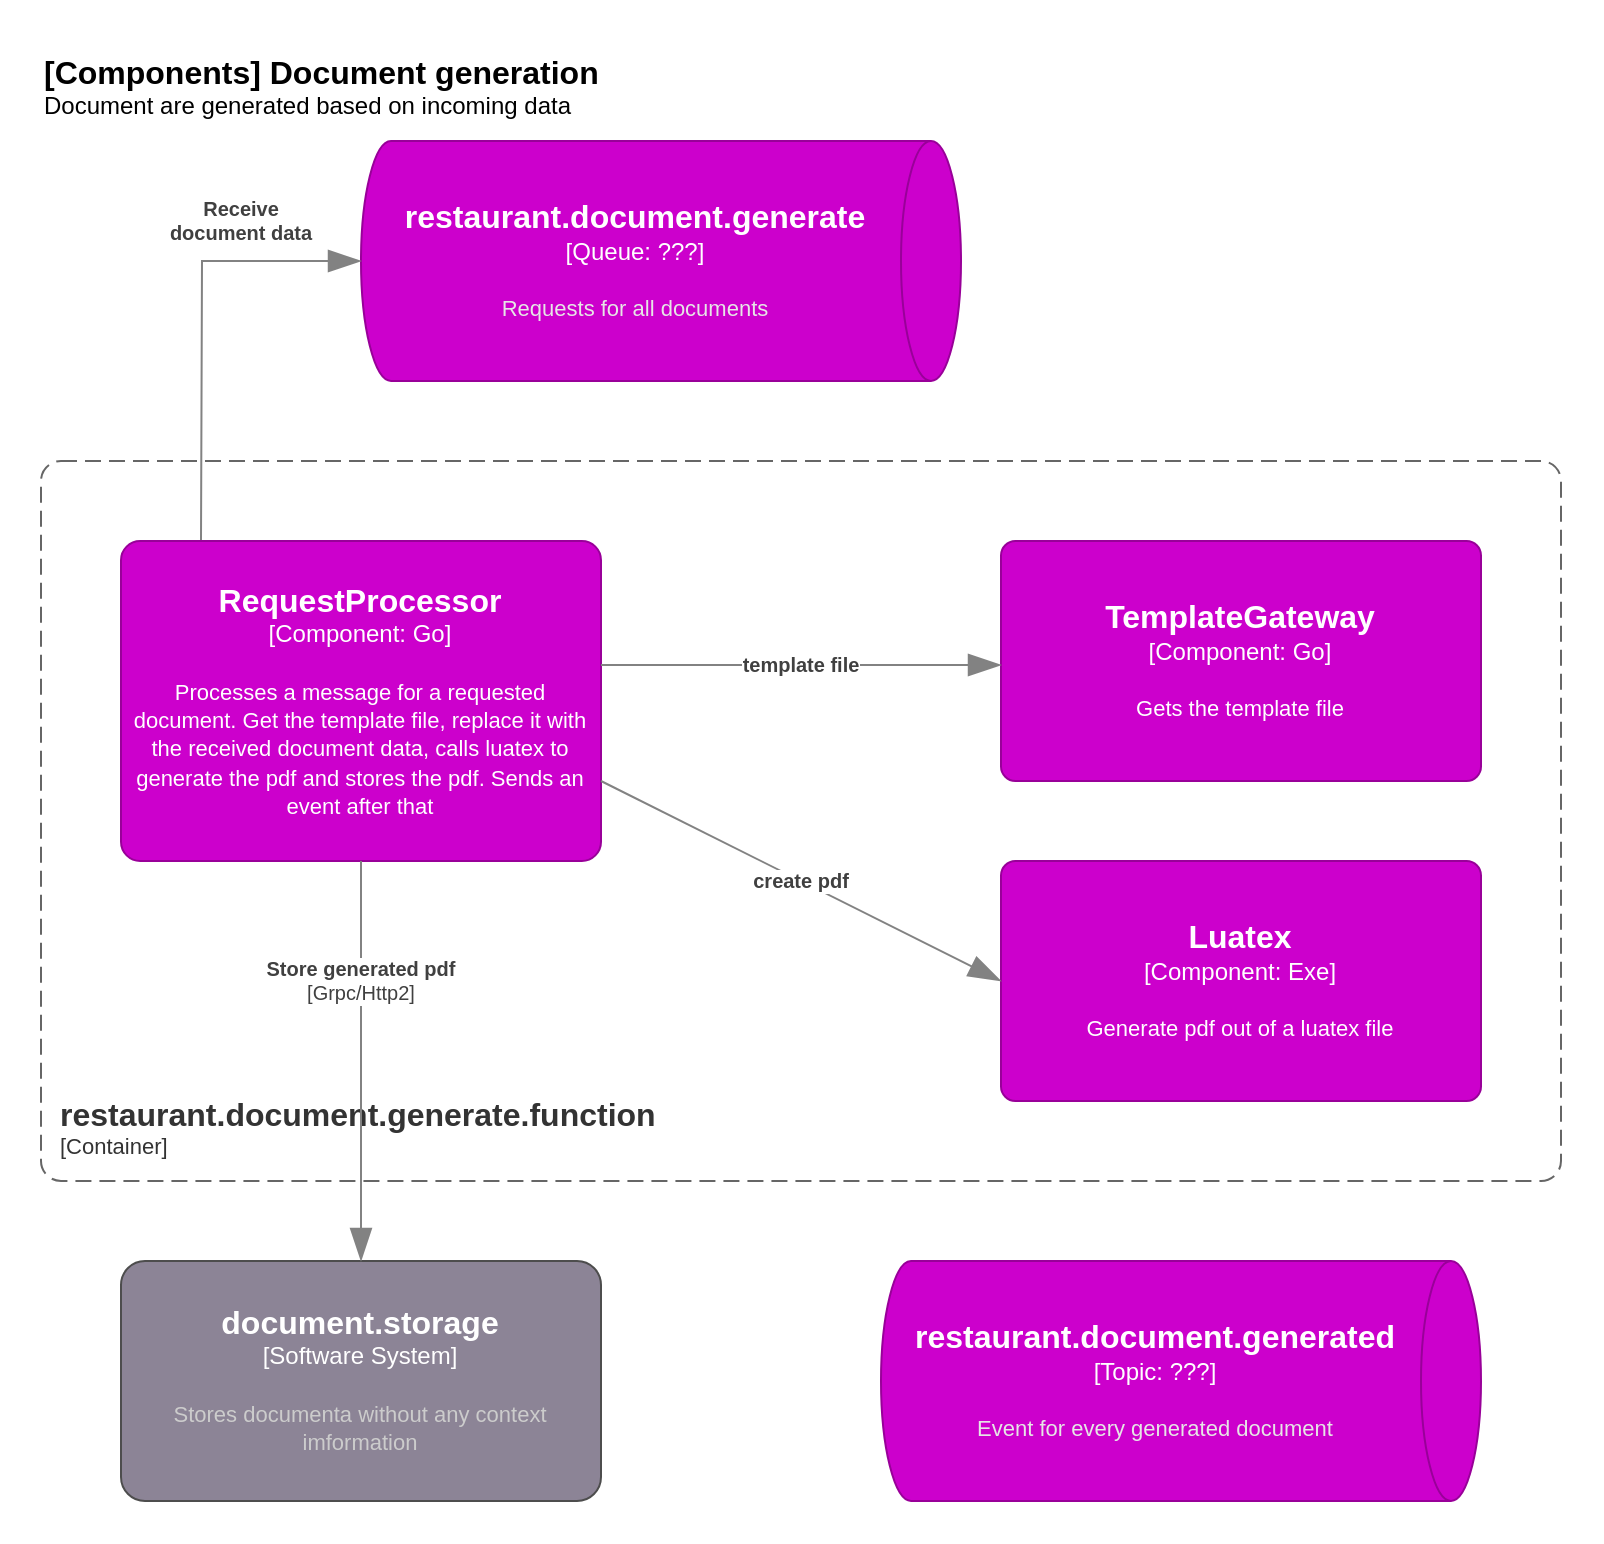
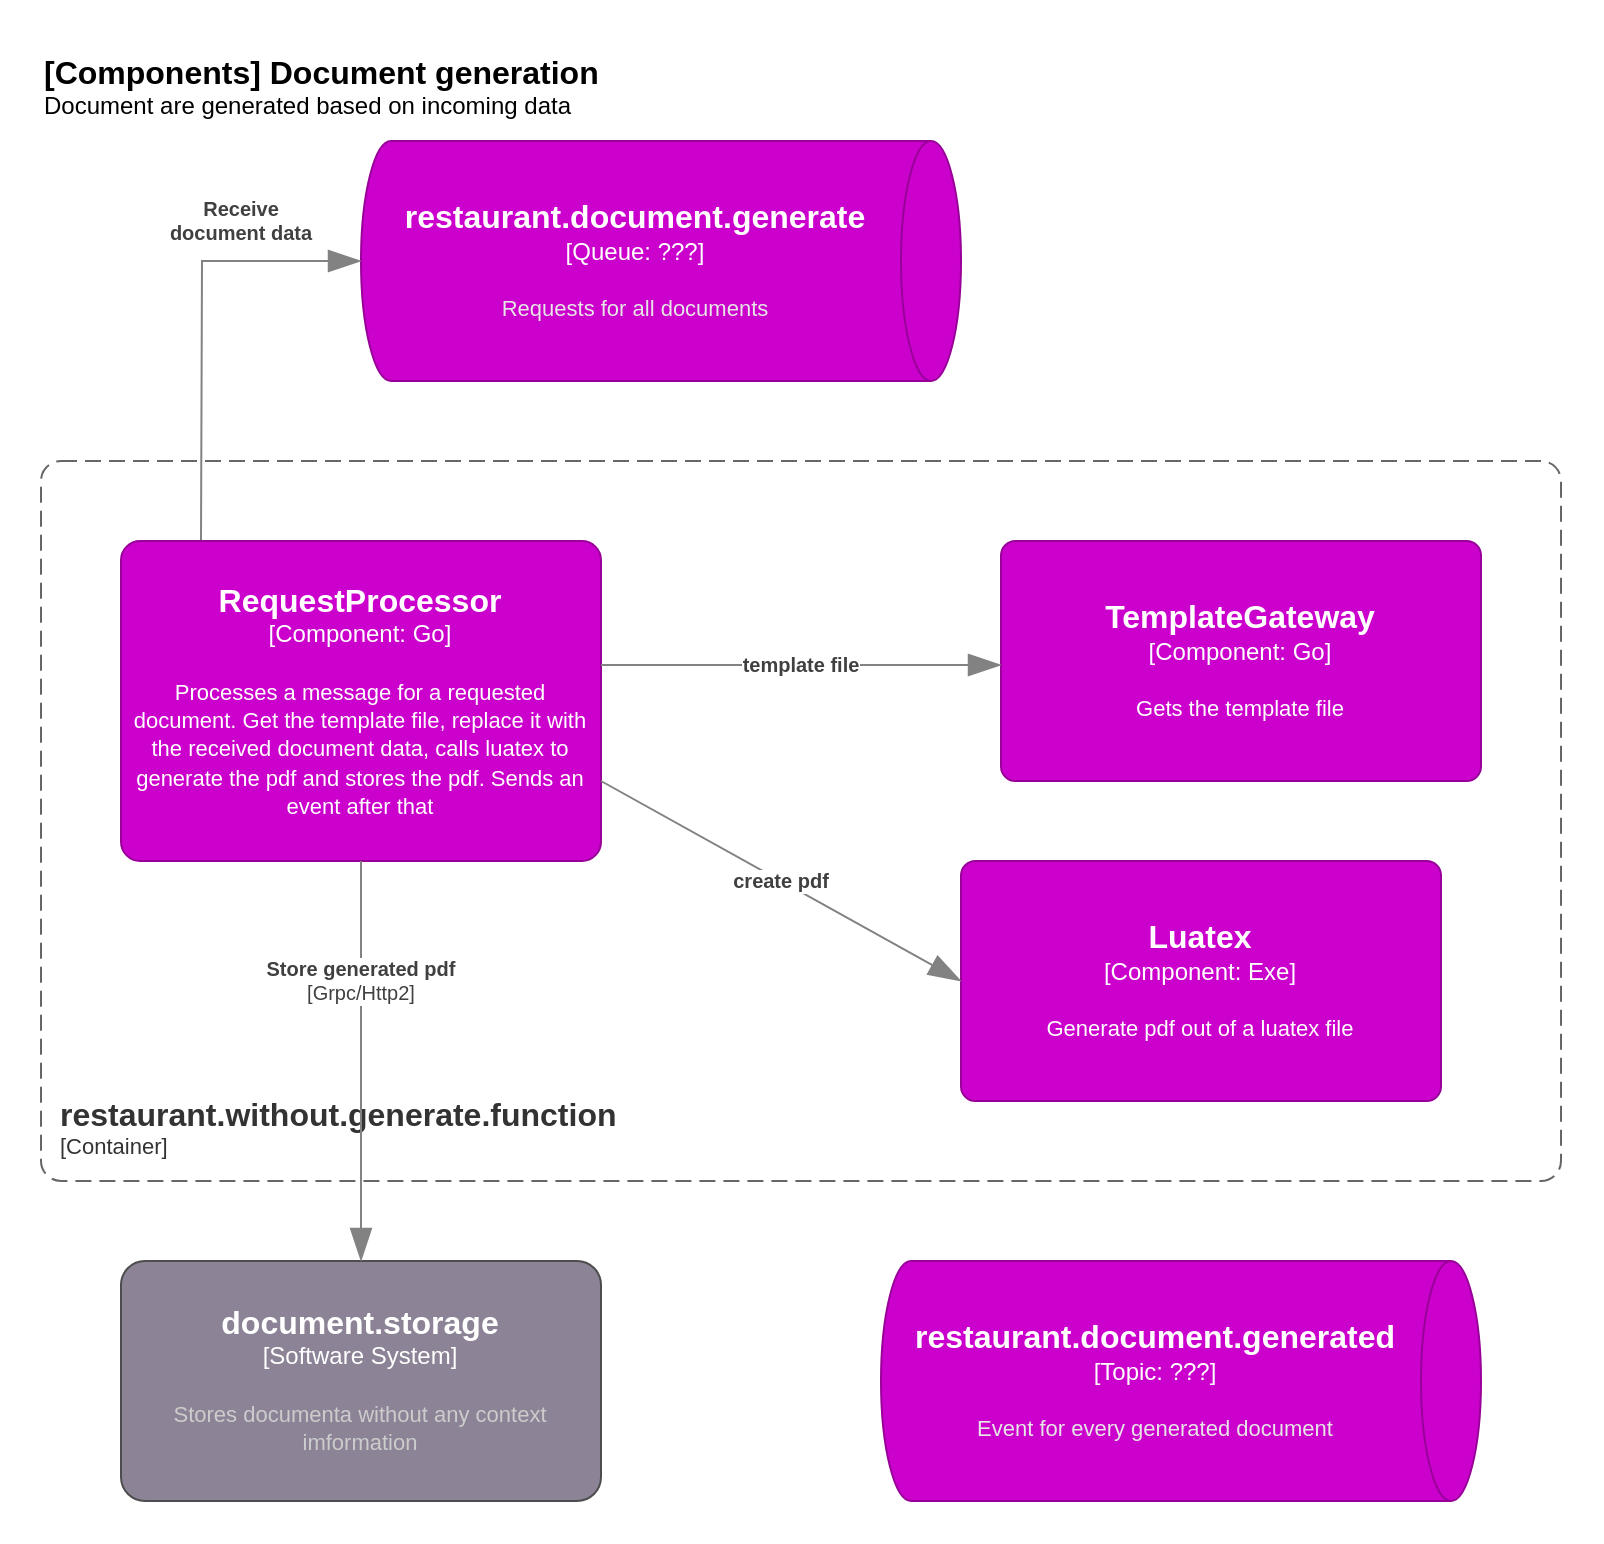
  <mxCell id="0" />
  <mxCell id="1" parent="0" />
  <mxCell id="2" value="&lt;font style=&quot;font-size: 16px&quot;&gt;&lt;b&gt;&lt;div style=&quot;text-align: left&quot;&gt;[Components] Document generation&lt;/div&gt;&lt;/b&gt;&lt;/font&gt;&lt;div style=&quot;text-align: left&quot;&gt;Document are generated based on incoming data&lt;/div&gt;" style="text;html=1;strokeColor=none;fillColor=none;align=left;verticalAlign=top;whiteSpace=wrap;rounded=0;metaEdit=1;allowArrows=0;resizable=1;rotatable=0;connectable=0;recursiveResize=0;expand=0;pointerEvents=0;points=[[0.25,0,0],[0.5,0,0],[0.75,0,0],[1,0.25,0],[1,0.5,0],[1,0.75,0],[0.75,1,0],[0.5,1,0],[0.25,1,0],[0,0.75,0],[0,0.5,0],[0,0.25,0]];" vertex="1" parent="1"><mxGeometry x="20" y="20" width="290" height="40" as="geometry" /></mxCell>
- <mxCell id="3" value="&lt;font style=&quot;font-size: 16px&quot;&gt;&lt;b&gt;&lt;div style=&quot;text-align: left&quot;&gt;restaurant.document.generate.function&lt;/div&gt;&lt;/b&gt;&lt;/font&gt;&lt;div style=&quot;text-align: left&quot;&gt;[Container]&lt;/div&gt;" style="rounded=1;fontSize=11;whiteSpace=wrap;html=1;dashed=1;arcSize=20;fillColor=none;strokeColor=#666666;fontColor=#333333;labelBackgroundColor=none;align=left;verticalAlign=bottom;labelBorderColor=none;spacingTop=0;spacing=10;dashPattern=8 4;metaEdit=1;rotatable=0;perimeter=rectanglePerimeter;noLabel=0;labelPadding=0;allowArrows=0;connectable=0;expand=0;recursiveResize=0;editable=1;pointerEvents=0;absoluteArcSize=1;points=[[0.25,0,0],[0.5,0,0],[0.75,0,0],[1,0.25,0],[1,0.5,0],[1,0.75,0],[0.75,1,0],[0.5,1,0],[0.25,1,0],[0,0.75,0],[0,0.5,0],[0,0.25,0]];" vertex="1" parent="1"><mxGeometry x="20" y="230" width="760" height="360" as="geometry" /></mxCell>
+ <mxCell id="3" value="&lt;font style=&quot;font-size: 16px&quot;&gt;&lt;b&gt;&lt;div style=&quot;text-align: left&quot;&gt;restaurant.without.generate.function&lt;/div&gt;&lt;/b&gt;&lt;/font&gt;&lt;div style=&quot;text-align: left&quot;&gt;[Container]&lt;/div&gt;" style="rounded=1;fontSize=11;whiteSpace=wrap;html=1;dashed=1;arcSize=20;fillColor=none;strokeColor=#666666;fontColor=#333333;labelBackgroundColor=none;align=left;verticalAlign=bottom;labelBorderColor=none;spacingTop=0;spacing=10;dashPattern=8 4;metaEdit=1;rotatable=0;perimeter=rectanglePerimeter;noLabel=0;labelPadding=0;allowArrows=0;connectable=0;expand=0;recursiveResize=0;editable=1;pointerEvents=0;absoluteArcSize=1;points=[[0.25,0,0],[0.5,0,0],[0.75,0,0],[1,0.25,0],[1,0.5,0],[1,0.75,0],[0.75,1,0],[0.5,1,0],[0.25,1,0],[0,0.75,0],[0,0.5,0],[0,0.25,0]];" vertex="1" parent="1"><mxGeometry x="20" y="230" width="760" height="360" as="geometry" /></mxCell>
  <mxCell id="4" value="&lt;font style=&quot;font-size: 16px&quot;&gt;&lt;b&gt;restaurant.document.generate&lt;/b&gt;&lt;/font&gt;&lt;div&gt;[Queue:&amp;nbsp;???]&lt;/div&gt;&lt;br&gt;&lt;div&gt;&lt;font style=&quot;font-size: 11px&quot;&gt;&lt;font color=&quot;#E6E6E6&quot;&gt;Requests for all documents&lt;/font&gt;&lt;/div&gt;" style="shape=cylinder3;size=15;direction=south;whiteSpace=wrap;html=1;boundedLbl=1;rounded=0;labelBackgroundColor=none;fillColor=#CC00CC;fontSize=12;fontColor=#ffffff;align=center;strokeColor=#990099;metaEdit=1;points=[[0.5,0,0],[1,0.25,0],[1,0.5,0],[1,0.75,0],[0.5,1,0],[0,0.75,0],[0,0.5,0],[0,0.25,0]];resizable=1;resizeWidth=1;" vertex="1" parent="1"><mxGeometry x="180" y="70" width="300" height="120" as="geometry" /></mxCell>
  <mxCell id="5" value="&lt;div style=&quot;text-align: left&quot;&gt;&lt;div style=&quot;text-align: center&quot;&gt;&lt;b&gt;Receive&#10;document data&lt;/b&gt;&lt;/div&gt;" style="endArrow=none;html=1;fontSize=10;fontColor=#404040;strokeWidth=1;endFill=0;strokeColor=#828282;elbow=vertical;metaEdit=1;endSize=14;startSize=14;jumpStyle=arc;jumpSize=16;rounded=0;edgeStyle=orthogonalEdgeStyle;exitX=0.5;exitY=1;exitDx=0;exitDy=0;exitPerimeter=0;startArrow=blockThin;startFill=1;" edge="1" parent="1" source="4"><mxGeometry x="-0.455" y="-20" width="240" relative="1" as="geometry"><mxPoint x="330" y="390" as="sourcePoint" /><mxPoint x="100" y="270" as="targetPoint" /><mxPoint as="offset" /></mxGeometry></mxCell>
  <mxCell id="6" value="&lt;font style=&quot;font-size: 16px&quot;&gt;&lt;b&gt;RequestProcessor&lt;/b&gt;&lt;/font&gt;&lt;div&gt;[Component: Go]&lt;/div&gt;&lt;br&gt;&lt;div&gt;&lt;font style=&quot;font-size: 11px&quot;&gt;Processes a message for a requested document. Get the template file, replace it with the received document data, calls luatex to generate the pdf and stores the pdf. Sends an event after that&lt;/font&gt;&lt;/div&gt;" style="rounded=1;whiteSpace=wrap;html=1;labelBackgroundColor=none;fillColor=#CC00CC;fontColor=#ffffff;align=center;arcSize=6;strokeColor=#990099;metaEdit=1;resizable=1;points=[[0.25,0,0],[0.5,0,0],[0.75,0,0],[1,0.25,0],[1,0.5,0],[1,0.75,0],[0.75,1,0],[0.5,1,0],[0.25,1,0],[0,0.75,0],[0,0.5,0],[0,0.25,0]];resizeHeight=1;" vertex="1" parent="1"><mxGeometry x="60" y="270" width="240" height="160" as="geometry" /></mxCell>
  <mxCell id="7" value="&lt;font style=&quot;font-size: 16px&quot;&gt;&lt;b&gt;TemplateGateway&lt;/b&gt;&lt;/font&gt;&lt;div&gt;[Component: Go]&lt;/div&gt;&lt;br&gt;&lt;div&gt;&lt;font style=&quot;font-size: 11px&quot;&gt;Gets the template file&lt;/font&gt;&lt;/div&gt;" style="rounded=1;whiteSpace=wrap;html=1;labelBackgroundColor=none;fillColor=#CC00CC;fontColor=#ffffff;align=center;arcSize=6;strokeColor=#990099;metaEdit=1;resizable=0;points=[[0.25,0,0],[0.5,0,0],[0.75,0,0],[1,0.25,0],[1,0.5,0],[1,0.75,0],[0.75,1,0],[0.5,1,0],[0.25,1,0],[0,0.75,0],[0,0.5,0],[0,0.25,0]];" vertex="1" parent="1"><mxGeometry x="500" y="270" width="240" height="120" as="geometry" /></mxCell>
  <mxCell id="8" value="&lt;div style=&quot;text-align: left&quot;&gt;&lt;div style=&quot;text-align: center&quot;&gt;&lt;b&gt;template file&lt;/b&gt;&lt;/div&gt;" style="endArrow=blockThin;html=1;fontSize=10;fontColor=#404040;strokeWidth=1;endFill=1;strokeColor=#828282;elbow=vertical;metaEdit=1;endSize=14;startSize=14;jumpStyle=arc;jumpSize=16;rounded=0;edgeStyle=orthogonalEdgeStyle;exitX=1;exitY=0.5;exitDx=0;exitDy=0;exitPerimeter=0;entryX=0;entryY=0.5;entryDx=0;entryDy=0;entryPerimeter=0;" edge="1" parent="1"><mxGeometry width="240" relative="1" as="geometry"><mxPoint x="300" y="332" as="sourcePoint" /><mxPoint x="500" y="332" as="targetPoint" /></mxGeometry></mxCell>
- <mxCell id="9" value="&lt;font style=&quot;font-size: 16px&quot;&gt;&lt;b&gt;Luatex&lt;/b&gt;&lt;/font&gt;&lt;div&gt;[Component: Exe]&lt;/div&gt;&lt;br&gt;&lt;div&gt;&lt;font style=&quot;font-size: 11px&quot;&gt;Generate pdf out of a luatex file&lt;/font&gt;&lt;/div&gt;" style="rounded=1;whiteSpace=wrap;html=1;labelBackgroundColor=none;fillColor=#CC00CC;fontColor=#ffffff;align=center;arcSize=6;strokeColor=#990099;metaEdit=1;resizable=0;points=[[0.25,0,0],[0.5,0,0],[0.75,0,0],[1,0.25,0],[1,0.5,0],[1,0.75,0],[0.75,1,0],[0.5,1,0],[0.25,1,0],[0,0.75,0],[0,0.5,0],[0,0.25,0]];" vertex="1" parent="1"><mxGeometry x="500" y="430" width="240" height="120" as="geometry" /></mxCell>
+ <mxCell id="9" value="&lt;font style=&quot;font-size: 16px&quot;&gt;&lt;b&gt;Luatex&lt;/b&gt;&lt;/font&gt;&lt;div&gt;[Component: Exe]&lt;/div&gt;&lt;br&gt;&lt;div&gt;&lt;font style=&quot;font-size: 11px&quot;&gt;Generate pdf out of a luatex file&lt;/font&gt;&lt;/div&gt;" style="rounded=1;whiteSpace=wrap;html=1;labelBackgroundColor=none;fillColor=#CC00CC;fontColor=#ffffff;align=center;arcSize=6;strokeColor=#990099;metaEdit=1;resizable=0;points=[[0.25,0,0],[0.5,0,0],[0.75,0,0],[1,0.25,0],[1,0.5,0],[1,0.75,0],[0.75,1,0],[0.5,1,0],[0.25,1,0],[0,0.75,0],[0,0.5,0],[0,0.25,0]];" vertex="1" parent="1"><mxGeometry x="480" y="430" width="240" height="120" as="geometry" /></mxCell>
  <mxCell id="10" value="&lt;div style=&quot;text-align: left&quot;&gt;&lt;div style=&quot;text-align: center&quot;&gt;&lt;b&gt;create pdf&lt;/b&gt;&lt;/div&gt;" style="endArrow=blockThin;html=1;fontSize=10;fontColor=#404040;strokeWidth=1;endFill=1;strokeColor=#828282;elbow=vertical;metaEdit=1;endSize=14;startSize=14;jumpStyle=arc;jumpSize=16;rounded=0;exitX=1;exitY=0.75;exitDx=0;exitDy=0;exitPerimeter=0;entryX=0;entryY=0.5;entryDx=0;entryDy=0;entryPerimeter=0;" edge="1" parent="1" source="6" target="9"><mxGeometry width="240" relative="1" as="geometry"><mxPoint x="270" y="460" as="sourcePoint" /><mxPoint x="510" y="460" as="targetPoint" /></mxGeometry></mxCell>
  <mxCell id="11" value="&lt;font style=&quot;font-size: 16px&quot;&gt;&lt;b&gt;restaurant.document.generated&lt;/b&gt;&lt;/font&gt;&lt;div&gt;[Topic:&amp;nbsp;???]&lt;/div&gt;&lt;br&gt;&lt;div&gt;&lt;font style=&quot;font-size: 11px&quot;&gt;&lt;font color=&quot;#E6E6E6&quot;&gt;Event for every generated document&lt;/font&gt;&lt;/div&gt;" style="shape=cylinder3;size=15;direction=south;whiteSpace=wrap;html=1;boundedLbl=1;rounded=0;labelBackgroundColor=none;fillColor=#CC00CC;fontSize=12;fontColor=#ffffff;align=center;strokeColor=#990099;metaEdit=1;points=[[0.5,0,0],[1,0.25,0],[1,0.5,0],[1,0.75,0],[0.5,1,0],[0,0.75,0],[0,0.5,0],[0,0.25,0]];resizable=1;resizeWidth=1;" vertex="1" parent="1"><mxGeometry x="440" y="630" width="300" height="120" as="geometry" /></mxCell>
  <mxCell id="12" value="&lt;font style=&quot;font-size: 16px&quot;&gt;&lt;b&gt;document.storage&lt;/b&gt;&lt;/font&gt;&lt;div&gt;[Software System]&lt;/div&gt;&lt;br&gt;&lt;div&gt;&lt;font style=&quot;font-size: 11px&quot;&gt;&lt;font color=&quot;#cccccc&quot;&gt;Stores documenta without any context imformation&lt;/font&gt;&lt;/div&gt;" style="rounded=1;whiteSpace=wrap;html=1;labelBackgroundColor=none;fillColor=#8C8496;fontColor=#ffffff;align=center;arcSize=10;strokeColor=#4D4D4D;metaEdit=1;resizable=0;points=[[0.25,0,0],[0.5,0,0],[0.75,0,0],[1,0.25,0],[1,0.5,0],[1,0.75,0],[0.75,1,0],[0.5,1,0],[0.25,1,0],[0,0.75,0],[0,0.5,0],[0,0.25,0]];" vertex="1" parent="1"><mxGeometry x="60" y="630" width="240" height="120" as="geometry" /></mxCell>
  <mxCell id="13" value="&lt;div style=&quot;text-align: left&quot;&gt;&lt;div style=&quot;text-align: center&quot;&gt;&lt;b&gt;Store generated pdf&lt;/b&gt;&lt;/div&gt;&lt;div style=&quot;text-align: center&quot;&gt;[Grpc/Http2]&lt;/div&gt;&lt;/div&gt;" style="endArrow=blockThin;html=1;fontSize=10;fontColor=#404040;strokeWidth=1;endFill=1;strokeColor=#828282;elbow=vertical;metaEdit=1;endSize=14;startSize=14;jumpStyle=arc;jumpSize=16;rounded=0;exitX=0.5;exitY=1;exitDx=0;exitDy=0;exitPerimeter=0;entryX=0.5;entryY=0;entryDx=0;entryDy=0;entryPerimeter=0;" edge="1" parent="1" target="12" source="6"><mxGeometry x="-0.4" width="240" relative="1" as="geometry"><mxPoint x="-12" y="574.92" as="sourcePoint" /><mxPoint x="200" y="610" as="targetPoint" /><mxPoint as="offset" /></mxGeometry></mxCell>
